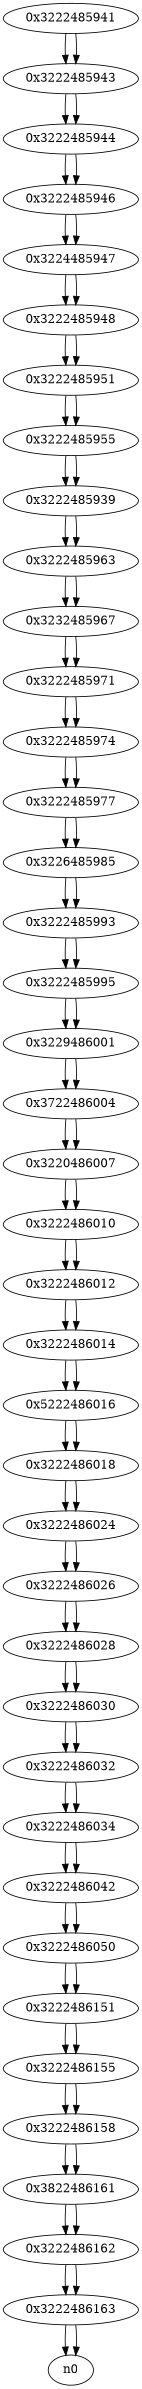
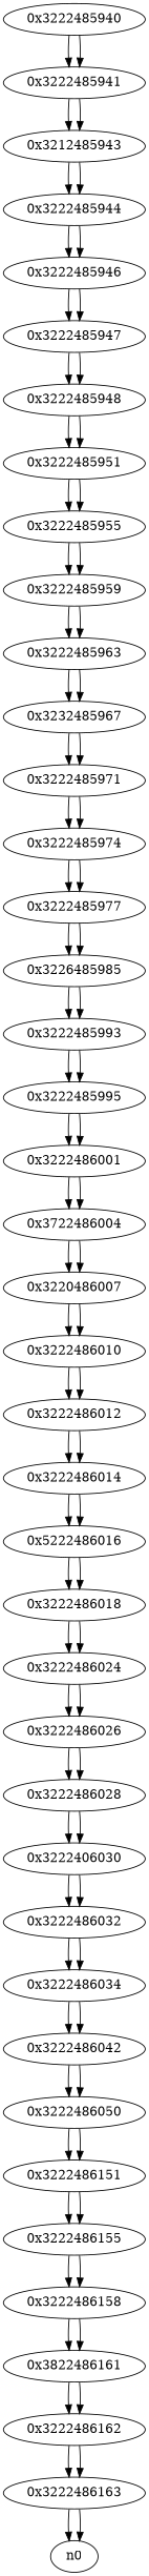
  digraph {
+   n1 [label="0x3222485940"]
    n2 [label="0x3222485941"]
-   n3 [label="0x3222485943"]
+   n3 [label="0x3212485943"]
    n4 [label="0x3222485944"]
    n5 [label="0x3222485946"]
-   n6 [label="0x3224485947"]
+   n6 [label="0x3222485947"]
    n7 [label="0x3222485948"]
    n8 [label="0x3222485951"]
    n9 [label="0x3222485955"]
-   n10 [label="0x3222485939"]
+   n10 [label="0x3222485959"]
    n11 [label="0x3222485963"]
    n12 [label="0x3232485967"]
    n13 [label="0x3222485971"]
    n14 [label="0x3222485974"]
    n15 [label="0x3222485977"]
    n16 [label="0x3226485985"]
    n17 [label="0x3222485993"]
    n18 [label="0x3222485995"]
-   n19 [label="0x3229486001"]
+   n19 [label="0x3222486001"]
    n20 [label="0x3722486004"]
    n21 [label="0x3220486007"]
    n22 [label="0x3222486010"]
    n23 [label="0x3222486012"]
    n24 [label="0x3222486014"]
    n25 [label="0x5222486016"]
    n26 [label="0x3222486018"]
    n27 [label="0x3222486024"]
    n28 [label="0x3222486026"]
    n29 [label="0x3222486028"]
-   n30 [label="0x3222486030"]
+   n30 [label="0x3222406030"]
    n31 [label="0x3222486032"]
    n32 [label="0x3222486034"]
    n33 [label="0x3222486042"]
    n34 [label="0x3222486050"]
    n35 [label="0x3222486151"]
    n36 [label="0x3222486155"]
    n37 [label="0x3222486158"]
    n38 [label="0x3822486161"]
    n39 [label="0x3222486162"]
    n40 [label="0x3222486163"]
    n0
+   n1 -> n2
+   n1 -> n2
    n2 -> n3
    n2 -> n3
    n3 -> n4
    n3 -> n4
    n4 -> n5
    n4 -> n5
    n5 -> n6
    n5 -> n6
    n6 -> n7
    n6 -> n7
    n7 -> n8
    n7 -> n8
    n8 -> n9
    n8 -> n9
    n9 -> n10
    n9 -> n10
    n10 -> n11
    n10 -> n11
    n11 -> n12
    n11 -> n12
    n12 -> n13
    n12 -> n13
    n13 -> n14
    n13 -> n14
    n14 -> n15
    n14 -> n15
    n15 -> n16
    n15 -> n16
    n16 -> n17
    n16 -> n17
    n17 -> n18
    n17 -> n18
    n18 -> n19
    n18 -> n19
    n19 -> n20
    n19 -> n20
    n20 -> n21
    n20 -> n21
    n21 -> n22
    n21 -> n22
    n22 -> n23
    n22 -> n23
    n23 -> n24
    n23 -> n24
    n24 -> n25
    n24 -> n25
    n25 -> n26
    n25 -> n26
    n26 -> n27
    n26 -> n27
    n27 -> n28
    n27 -> n28
    n28 -> n29
    n28 -> n29
    n29 -> n30
    n29 -> n30
    n30 -> n31
    n30 -> n31
    n31 -> n32
    n31 -> n32
    n32 -> n33
    n32 -> n33
    n33 -> n34
    n33 -> n34
    n34 -> n35
    n34 -> n35
    n35 -> n36
    n35 -> n36
    n36 -> n37
    n36 -> n37
    n37 -> n38
    n37 -> n38
    n38 -> n39
    n38 -> n39
    n39 -> n40
    n39 -> n40
    n40 -> n0
    n40 -> n0
  }
